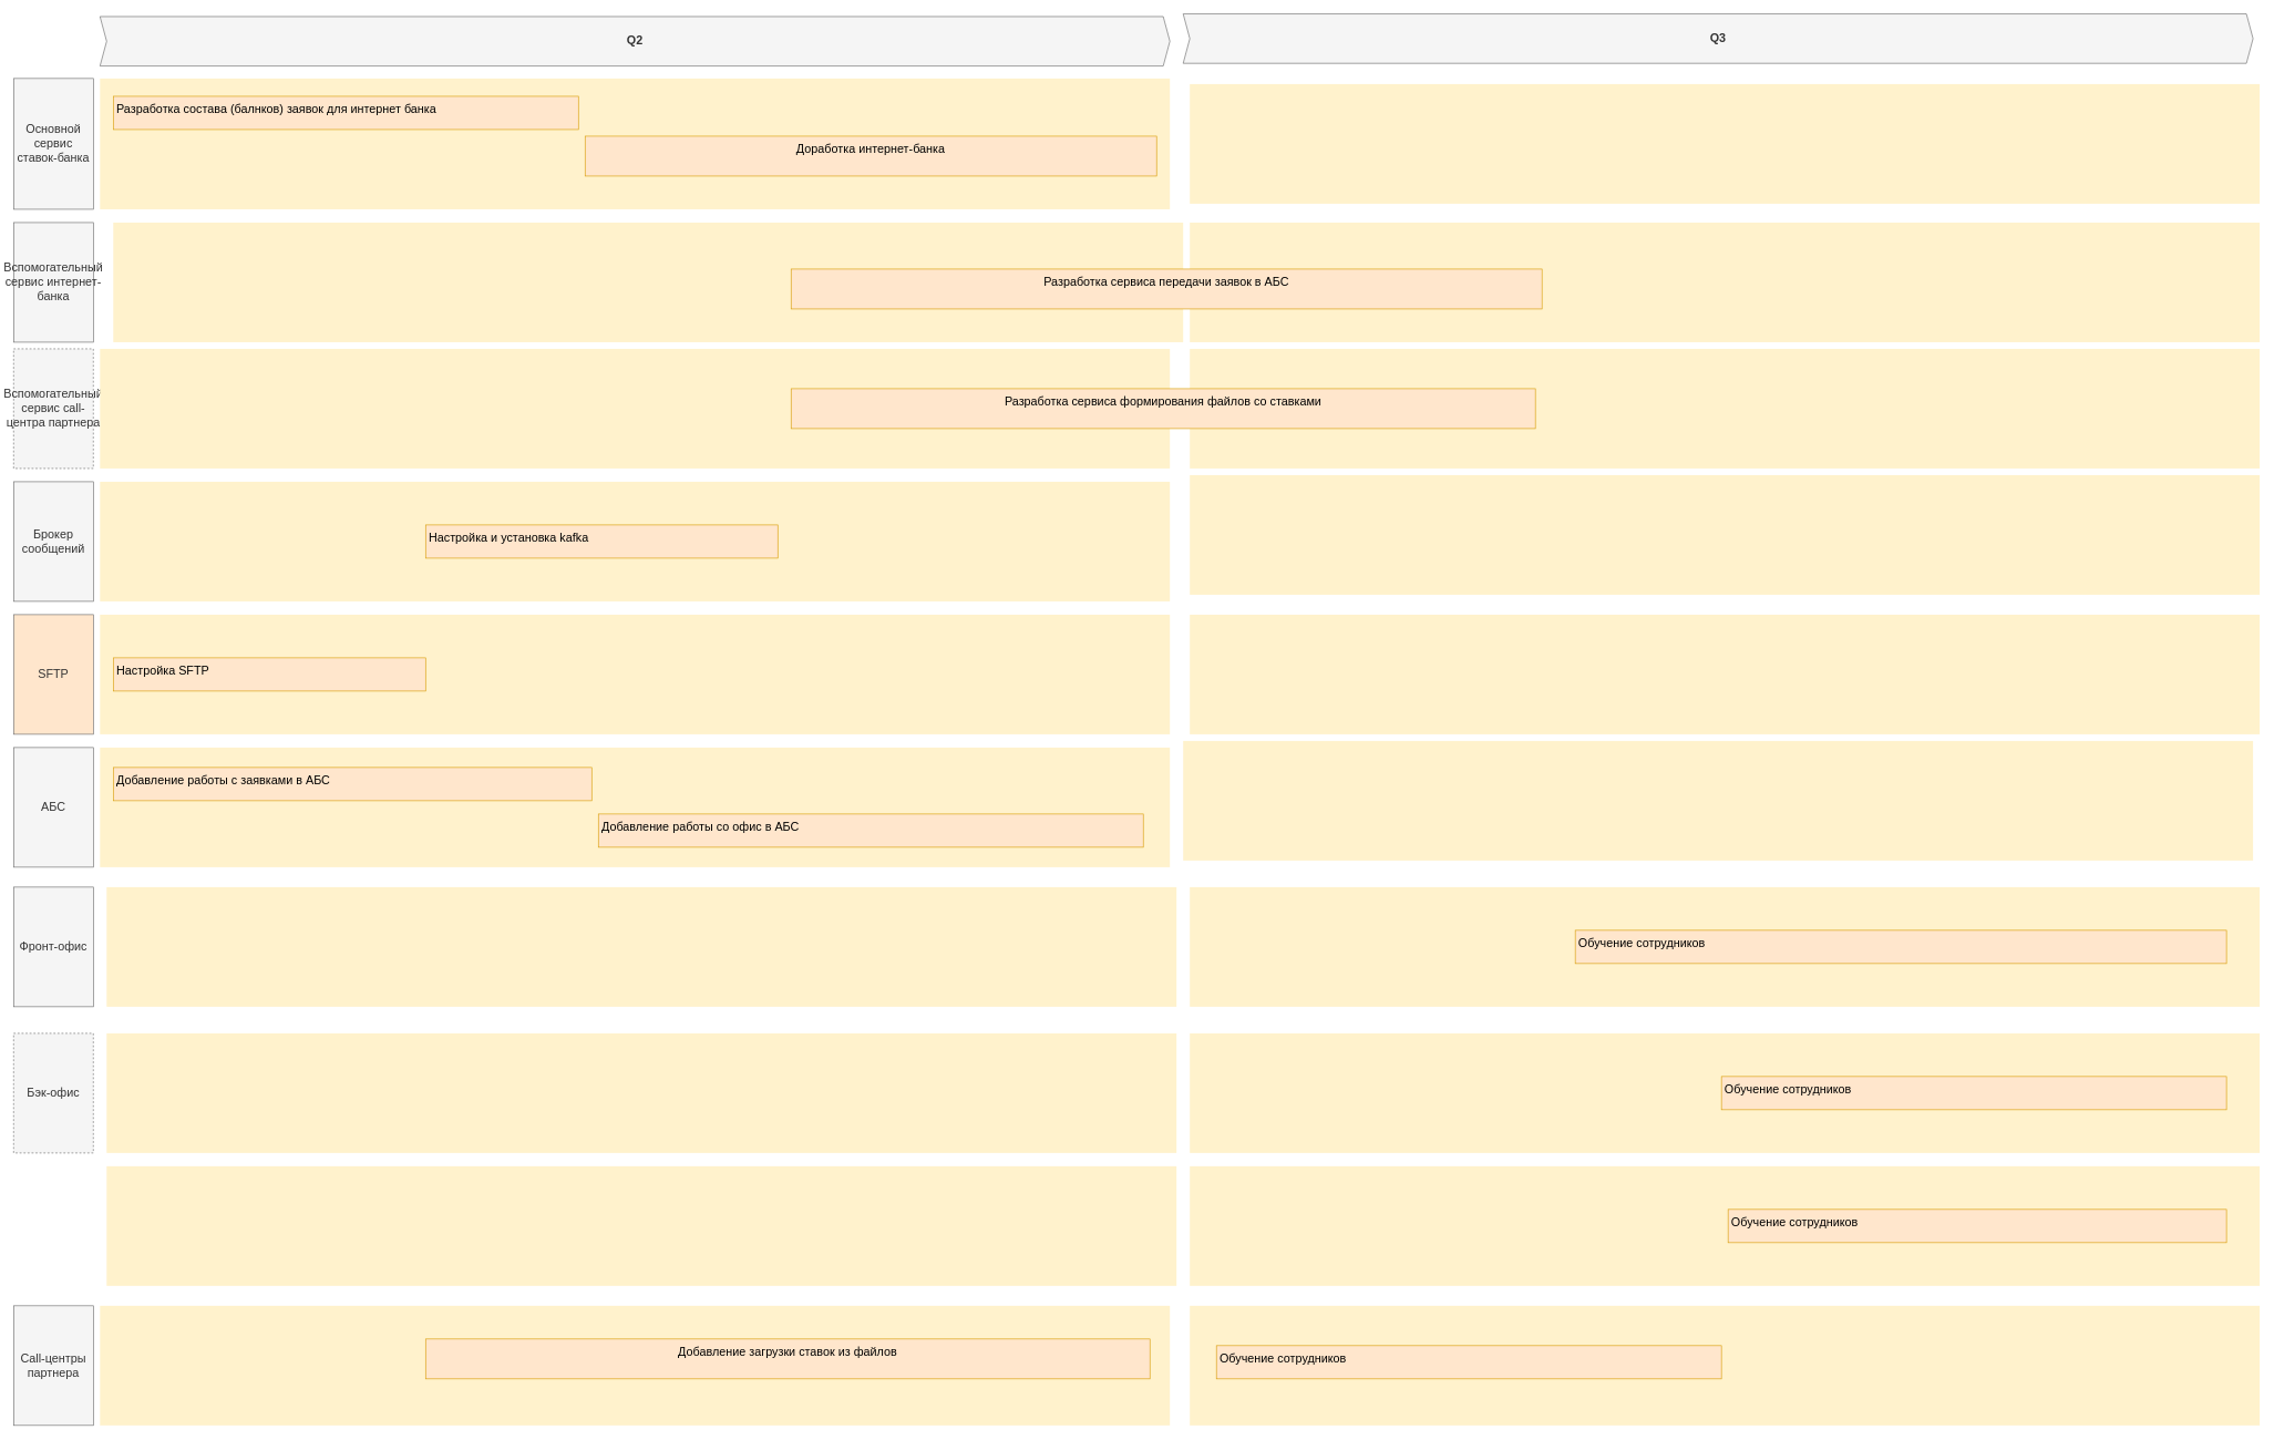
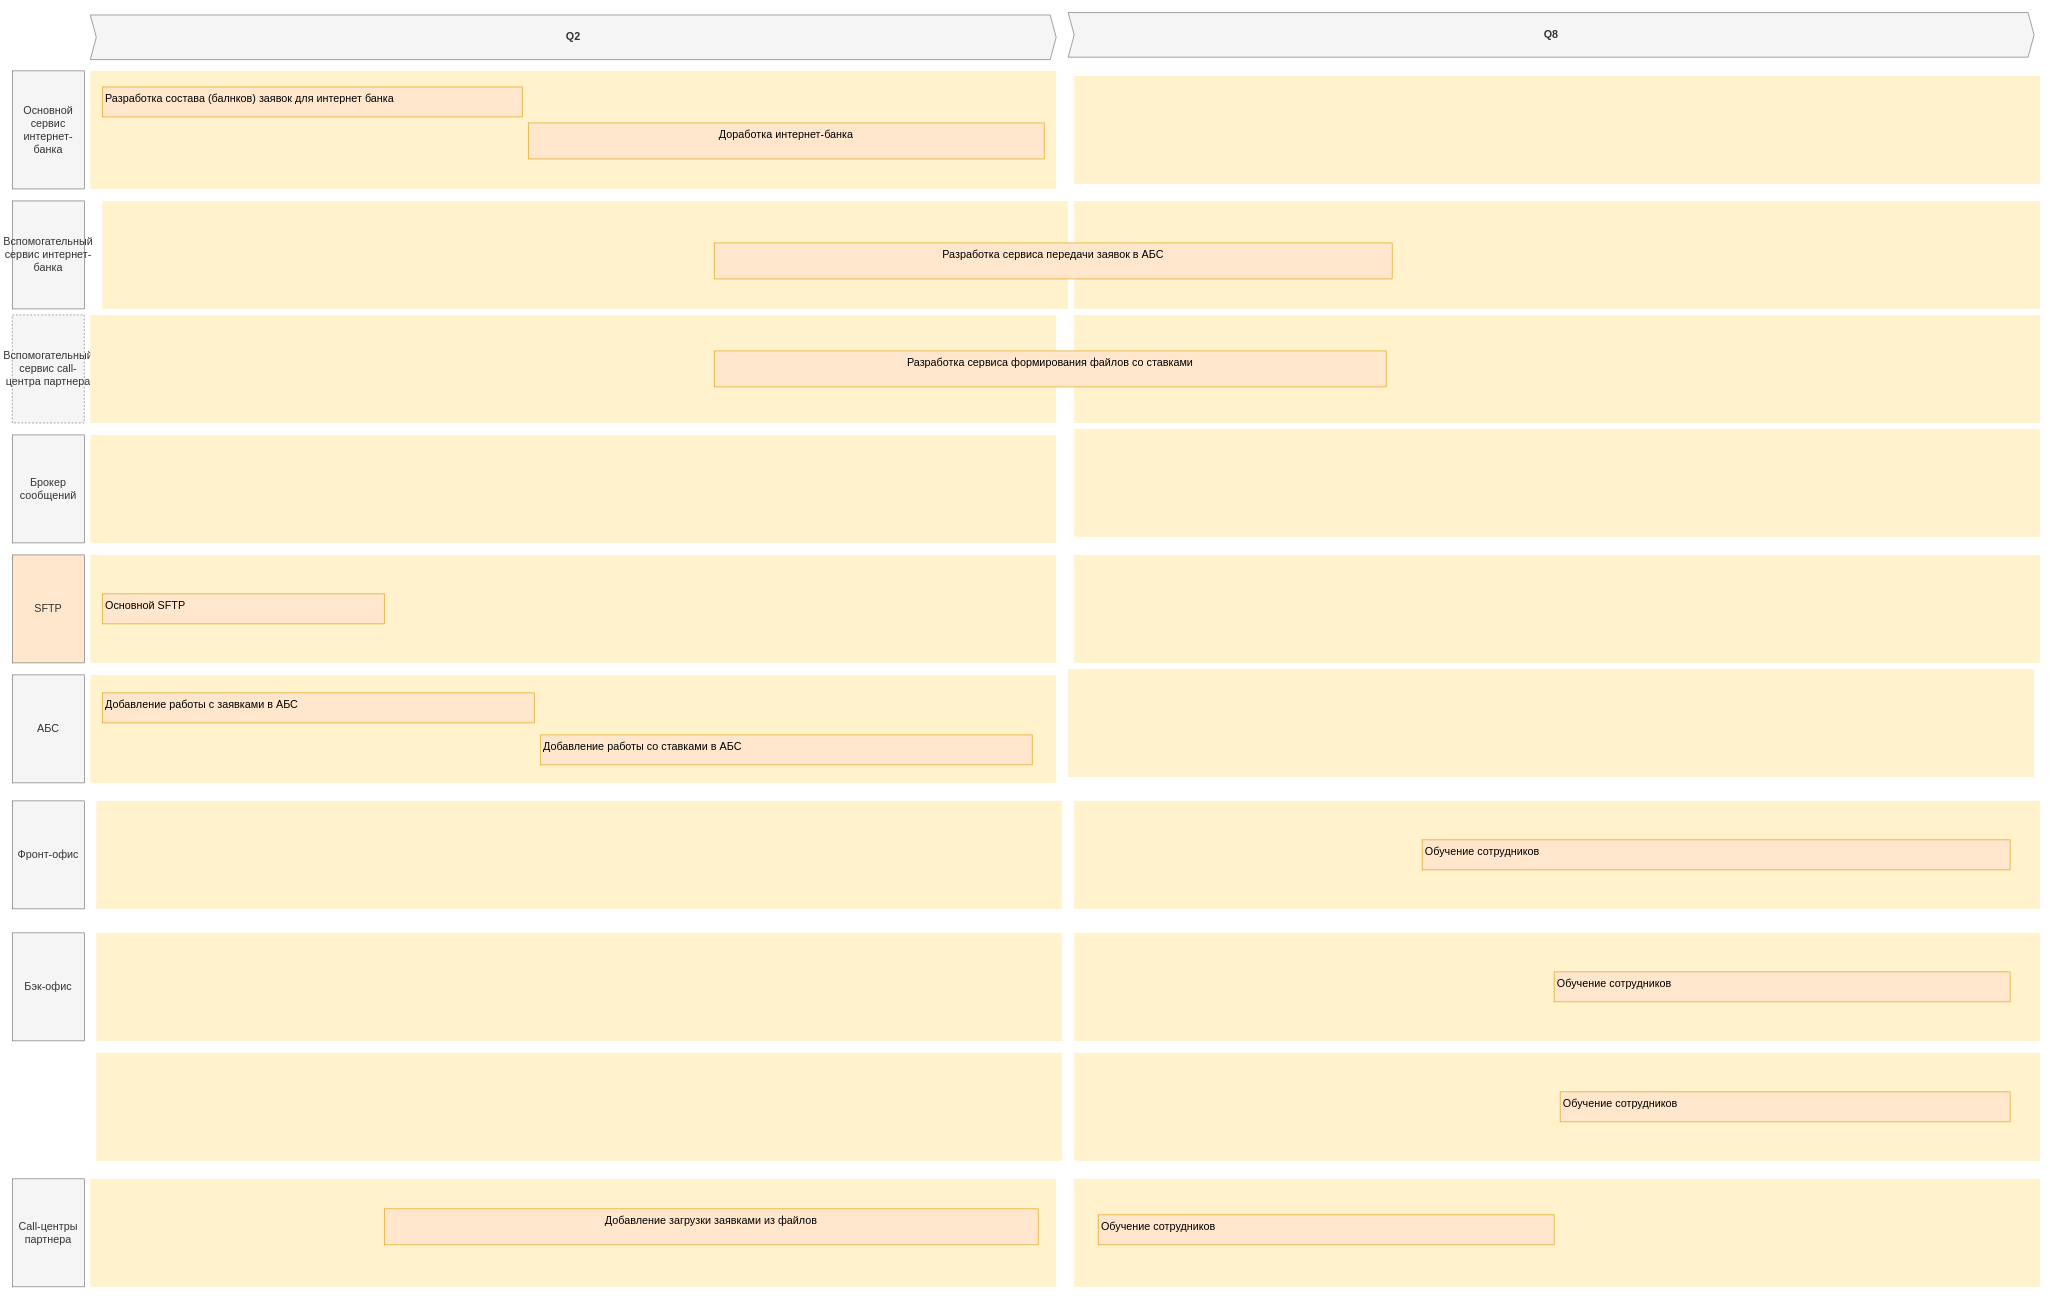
  <mxCell id="0" />
  <mxCell id="1" parent="0" />
  <mxCell id="2" value="" style="shape=rect;fillColor=#fff2cc;strokeColor=none;fontSize=24;html=1;whiteSpace=wrap;align=left;verticalAlign=top;spacing=5;rounded=0;" vertex="1" parent="1"><mxGeometry x="1790" y="524" width="1610" height="180" as="geometry" /></mxCell>
  <mxCell id="3" value="" style="shape=rect;fillColor=#fff2cc;strokeColor=none;fontSize=24;html=1;whiteSpace=wrap;align=left;verticalAlign=top;spacing=5;rounded=0;" parent="1" vertex="1"><mxGeometry x="1790" y="334" width="1610" height="180" as="geometry" /></mxCell>
  <mxCell id="4" value="" style="shape=rect;fillColor=#fff2cc;strokeColor=none;fontSize=24;html=1;whiteSpace=wrap;align=left;verticalAlign=top;spacing=5;rounded=0;" parent="1" vertex="1"><mxGeometry x="150" y="117.2" width="1610" height="196.8" as="geometry" /></mxCell>
  <mxCell id="5" value="Разработка состава (балнков) заявок для интернет банка" style="shape=rect;fillColor=#ffe6cc;strokeColor=#d79b00;fontSize=18;html=1;whiteSpace=wrap;align=left;verticalAlign=top;spacing=5;rounded=0;" parent="1" vertex="1"><mxGeometry x="170" y="144" width="700" height="50" as="geometry" /></mxCell>
- <mxCell id="6" value="Основной сервис ставок-банка" style="rounded=0;whiteSpace=wrap;html=1;fillColor=#f5f5f5;fontColor=#333333;strokeColor=#666666;fontSize=18;" parent="1" vertex="1"><mxGeometry x="20" y="117.2" width="120" height="196.8" as="geometry" /></mxCell>
+ <mxCell id="6" value="Основной сервис интернет-банка" style="rounded=0;whiteSpace=wrap;html=1;fillColor=#f5f5f5;fontColor=#333333;strokeColor=#666666;fontSize=18;" parent="1" vertex="1"><mxGeometry x="20" y="117.2" width="120" height="196.8" as="geometry" /></mxCell>
  <mxCell id="7" value="Вспомогательный сервис интернет-банка" style="rounded=0;whiteSpace=wrap;html=1;fillColor=#f5f5f5;fontColor=#333333;strokeColor=#666666;fontSize=18;" parent="1" vertex="1"><mxGeometry x="20" y="334" width="120" height="180" as="geometry" /></mxCell>
  <mxCell id="8" value="Q2" style="shape=step;perimeter=stepPerimeter;whiteSpace=wrap;html=1;fixedSize=1;size=10;fillColor=#f5f5f5;strokeColor=#666666;fontSize=18;fontStyle=1;align=center;rounded=0;fontColor=#333333;" parent="1" vertex="1"><mxGeometry x="150" y="24" width="1610" height="74.4" as="geometry" /></mxCell>
  <mxCell id="9" value="Доработка интернет-банка" style="shape=rect;fillColor=#ffe6cc;strokeColor=#d79b00;fontSize=18;html=1;whiteSpace=wrap;align=center;verticalAlign=top;spacing=5;rounded=0;" parent="1" vertex="1"><mxGeometry x="880" y="204" width="860" height="60" as="geometry" /></mxCell>
  <mxCell id="10" value="Брокер сообщений" style="rounded=0;whiteSpace=wrap;html=1;fillColor=#f5f5f5;fontColor=#333333;strokeColor=#666666;fontSize=18;" vertex="1" parent="1"><mxGeometry x="20" y="724" width="120" height="180" as="geometry" /></mxCell>
  <mxCell id="11" value="" style="shape=rect;fillColor=#fff2cc;strokeColor=none;fontSize=24;html=1;whiteSpace=wrap;align=left;verticalAlign=top;spacing=5;rounded=0;" vertex="1" parent="1"><mxGeometry x="150" y="724" width="1610" height="180" as="geometry" /></mxCell>
- <mxCell id="12" value="Настройка и установка kafka" style="shape=rect;fillColor=#ffe6cc;strokeColor=#d79b00;fontSize=18;html=1;whiteSpace=wrap;align=left;verticalAlign=top;spacing=5;rounded=0;" vertex="1" parent="1"><mxGeometry x="640" y="789" width="530" height="50" as="geometry" /></mxCell>
  <mxCell id="13" value="SFTP" style="rounded=0;whiteSpace=wrap;html=1;fillColor=#ffe6cc;fontColor=#333333;strokeColor=#666666;fontSize=18;" vertex="1" parent="1"><mxGeometry x="20" y="924" width="120" height="180" as="geometry" /></mxCell>
  <mxCell id="14" value="" style="shape=rect;fillColor=#fff2cc;strokeColor=none;fontSize=24;html=1;whiteSpace=wrap;align=left;verticalAlign=top;spacing=5;rounded=0;" vertex="1" parent="1"><mxGeometry x="150" y="924" width="1610" height="180" as="geometry" /></mxCell>
- <mxCell id="15" value="Настройка SFTP" style="shape=rect;fillColor=#ffe6cc;strokeColor=#d79b00;fontSize=18;html=1;whiteSpace=wrap;align=left;verticalAlign=top;spacing=5;rounded=0;" vertex="1" parent="1"><mxGeometry x="170" y="989" width="470" height="50" as="geometry" /></mxCell>
- <mxCell id="16" value="Бэк-офис" style="rounded=0;whiteSpace=wrap;html=1;fillColor=#f5f5f5;fontColor=#333333;strokeColor=#666666;fontSize=18;dashed=1;" vertex="1" parent="1"><mxGeometry x="20" y="1554" width="120" height="180" as="geometry" /></mxCell>
+ <mxCell id="15" value="Основной SFTP" style="shape=rect;fillColor=#ffe6cc;strokeColor=#d79b00;fontSize=18;html=1;whiteSpace=wrap;align=left;verticalAlign=top;spacing=5;rounded=0;" vertex="1" parent="1"><mxGeometry x="170" y="989" width="470" height="50" as="geometry" /></mxCell>
+ <mxCell id="16" value="Бэк-офис" style="rounded=0;whiteSpace=wrap;html=1;fillColor=#f5f5f5;fontColor=#333333;strokeColor=#666666;fontSize=18;" vertex="1" parent="1"><mxGeometry x="20" y="1554" width="120" height="180" as="geometry" /></mxCell>
  <mxCell id="17" value="" style="shape=rect;fillColor=#fff2cc;strokeColor=none;fontSize=24;html=1;whiteSpace=wrap;align=left;verticalAlign=top;spacing=5;rounded=0;" vertex="1" parent="1"><mxGeometry x="1790" y="1554" width="1610" height="180" as="geometry" /></mxCell>
  <mxCell id="18" value="Обучение сотрудников" style="shape=rect;fillColor=#ffe6cc;strokeColor=#d79b00;fontSize=18;html=1;whiteSpace=wrap;align=left;verticalAlign=top;spacing=5;rounded=0;" vertex="1" parent="1"><mxGeometry x="2590" y="1619" width="760" height="50" as="geometry" /></mxCell>
  <mxCell id="19" value="" style="shape=rect;fillColor=#fff2cc;strokeColor=none;fontSize=24;html=1;whiteSpace=wrap;align=left;verticalAlign=top;spacing=5;rounded=0;" vertex="1" parent="1"><mxGeometry x="1790" y="1754" width="1610" height="180" as="geometry" /></mxCell>
  <mxCell id="20" value="Обучение сотрудников" style="shape=rect;fillColor=#ffe6cc;strokeColor=#d79b00;fontSize=18;html=1;whiteSpace=wrap;align=left;verticalAlign=top;spacing=5;rounded=0;" vertex="1" parent="1"><mxGeometry x="2600" y="1819" width="750" height="50" as="geometry" /></mxCell>
  <mxCell id="21" value="АБС" style="rounded=0;whiteSpace=wrap;html=1;fillColor=#f5f5f5;fontColor=#333333;strokeColor=#666666;fontSize=18;" vertex="1" parent="1"><mxGeometry x="20" y="1124" width="120" height="180" as="geometry" /></mxCell>
  <mxCell id="22" value="" style="shape=rect;fillColor=#fff2cc;strokeColor=none;fontSize=24;html=1;whiteSpace=wrap;align=left;verticalAlign=top;spacing=5;rounded=0;" vertex="1" parent="1"><mxGeometry x="150" y="1124" width="1610" height="180" as="geometry" /></mxCell>
  <mxCell id="23" value="Добавление работы с заявками в АБС" style="shape=rect;fillColor=#ffe6cc;strokeColor=#d79b00;fontSize=18;html=1;whiteSpace=wrap;align=left;verticalAlign=top;spacing=5;rounded=0;" vertex="1" parent="1"><mxGeometry x="170" y="1154" width="720" height="50" as="geometry" /></mxCell>
- <mxCell id="24" value="Добавление работы со офис в АБС" style="shape=rect;fillColor=#ffe6cc;strokeColor=#d79b00;fontSize=18;html=1;whiteSpace=wrap;align=left;verticalAlign=top;spacing=5;rounded=0;" vertex="1" parent="1"><mxGeometry x="900" y="1224" width="820" height="50" as="geometry" /></mxCell>
- <mxCell id="25" value="Q3" style="shape=step;perimeter=stepPerimeter;whiteSpace=wrap;html=1;fixedSize=1;size=10;fillColor=#f5f5f5;strokeColor=#666666;fontSize=18;fontStyle=1;align=center;rounded=0;fontColor=#333333;" vertex="1" parent="1"><mxGeometry x="1780" y="20" width="1610" height="74.4" as="geometry" /></mxCell>
+ <mxCell id="24" value="Добавление работы со ставками в АБС" style="shape=rect;fillColor=#ffe6cc;strokeColor=#d79b00;fontSize=18;html=1;whiteSpace=wrap;align=left;verticalAlign=top;spacing=5;rounded=0;" vertex="1" parent="1"><mxGeometry x="900" y="1224" width="820" height="50" as="geometry" /></mxCell>
+ <mxCell id="25" value="Q8" style="shape=step;perimeter=stepPerimeter;whiteSpace=wrap;html=1;fixedSize=1;size=10;fillColor=#f5f5f5;strokeColor=#666666;fontSize=18;fontStyle=1;align=center;rounded=0;fontColor=#333333;" vertex="1" parent="1"><mxGeometry x="1780" y="20" width="1610" height="74.4" as="geometry" /></mxCell>
  <mxCell id="26" value="Call-центры партнера" style="rounded=0;whiteSpace=wrap;html=1;fillColor=#f5f5f5;fontColor=#333333;strokeColor=#666666;fontSize=18;" vertex="1" parent="1"><mxGeometry x="20" y="1964" width="120" height="180" as="geometry" /></mxCell>
  <mxCell id="27" value="" style="shape=rect;fillColor=#fff2cc;strokeColor=none;fontSize=24;html=1;whiteSpace=wrap;align=left;verticalAlign=top;spacing=5;rounded=0;" vertex="1" parent="1"><mxGeometry x="1790" y="1964" width="1610" height="180" as="geometry" /></mxCell>
  <mxCell id="28" value="Обучение сотрудников" style="shape=rect;fillColor=#ffe6cc;strokeColor=#d79b00;fontSize=18;html=1;whiteSpace=wrap;align=left;verticalAlign=top;spacing=5;rounded=0;" vertex="1" parent="1"><mxGeometry x="1830" y="2024" width="760" height="50" as="geometry" /></mxCell>
  <mxCell id="29" value="" style="shape=rect;fillColor=#fff2cc;strokeColor=none;fontSize=24;html=1;whiteSpace=wrap;align=left;verticalAlign=top;spacing=5;rounded=0;" vertex="1" parent="1"><mxGeometry x="150" y="1964" width="1610" height="180" as="geometry" /></mxCell>
  <mxCell id="30" value="" style="shape=rect;fillColor=#fff2cc;strokeColor=none;fontSize=24;html=1;whiteSpace=wrap;align=left;verticalAlign=top;spacing=5;rounded=0;" vertex="1" parent="1"><mxGeometry x="160" y="1754" width="1610" height="180" as="geometry" /></mxCell>
  <mxCell id="31" value="" style="shape=rect;fillColor=#fff2cc;strokeColor=none;fontSize=24;html=1;whiteSpace=wrap;align=left;verticalAlign=top;spacing=5;rounded=0;" vertex="1" parent="1"><mxGeometry x="160" y="1554" width="1610" height="180" as="geometry" /></mxCell>
  <mxCell id="32" value="" style="shape=rect;fillColor=#fff2cc;strokeColor=none;fontSize=24;html=1;whiteSpace=wrap;align=left;verticalAlign=top;spacing=5;rounded=0;" vertex="1" parent="1"><mxGeometry x="170" y="334" width="1610" height="180" as="geometry" /></mxCell>
- <mxCell id="33" value="Добавление загрузки ставок из файлов" style="shape=rect;fillColor=#ffe6cc;strokeColor=#d79b00;fontSize=18;html=1;whiteSpace=wrap;align=center;verticalAlign=top;spacing=5;rounded=0;" vertex="1" parent="1"><mxGeometry x="640" y="2014" width="1090" height="60" as="geometry" /></mxCell>
+ <mxCell id="33" value="Добавление загрузки заявками из файлов" style="shape=rect;fillColor=#ffe6cc;strokeColor=#d79b00;fontSize=18;html=1;whiteSpace=wrap;align=center;verticalAlign=top;spacing=5;rounded=0;" vertex="1" parent="1"><mxGeometry x="640" y="2014" width="1090" height="60" as="geometry" /></mxCell>
  <mxCell id="34" value="Фронт-офис" style="rounded=0;whiteSpace=wrap;html=1;fillColor=#f5f5f5;fontColor=#333333;strokeColor=#666666;fontSize=18;" vertex="1" parent="1"><mxGeometry x="20" y="1334" width="120" height="180" as="geometry" /></mxCell>
  <mxCell id="35" value="" style="shape=rect;fillColor=#fff2cc;strokeColor=none;fontSize=24;html=1;whiteSpace=wrap;align=left;verticalAlign=top;spacing=5;rounded=0;" vertex="1" parent="1"><mxGeometry x="1790" y="1334" width="1610" height="180" as="geometry" /></mxCell>
  <mxCell id="36" value="Обучение сотрудников" style="shape=rect;fillColor=#ffe6cc;strokeColor=#d79b00;fontSize=18;html=1;whiteSpace=wrap;align=left;verticalAlign=top;spacing=5;rounded=0;" vertex="1" parent="1"><mxGeometry x="2370" y="1399" width="980" height="50" as="geometry" /></mxCell>
  <mxCell id="37" value="" style="shape=rect;fillColor=#fff2cc;strokeColor=none;fontSize=24;html=1;whiteSpace=wrap;align=left;verticalAlign=top;spacing=5;rounded=0;" vertex="1" parent="1"><mxGeometry x="160" y="1334" width="1610" height="180" as="geometry" /></mxCell>
  <mxCell id="38" value="Вспомогательный сервис call-центра партнера" style="rounded=0;whiteSpace=wrap;html=1;fillColor=#f5f5f5;fontColor=#333333;strokeColor=#666666;fontSize=18;dashed=1;" vertex="1" parent="1"><mxGeometry x="20" y="524" width="120" height="180" as="geometry" /></mxCell>
  <mxCell id="39" value="" style="shape=rect;fillColor=#fff2cc;strokeColor=none;fontSize=24;html=1;whiteSpace=wrap;align=left;verticalAlign=top;spacing=5;rounded=0;" vertex="1" parent="1"><mxGeometry x="150" y="524" width="1610" height="180" as="geometry" /></mxCell>
  <mxCell id="40" value="Разработка сервиса формирования файлов со ставками" style="shape=rect;fillColor=#ffe6cc;strokeColor=#d79b00;fontSize=18;html=1;whiteSpace=wrap;align=center;verticalAlign=top;spacing=5;rounded=0;" vertex="1" parent="1"><mxGeometry x="1190" y="584" width="1120" height="60" as="geometry" /></mxCell>
  <mxCell id="41" value="Разработка сервиса передачи заявок в АБС" style="shape=rect;fillColor=#ffe6cc;strokeColor=#d79b00;fontSize=18;html=1;whiteSpace=wrap;align=center;verticalAlign=top;spacing=5;rounded=0;" parent="1" vertex="1"><mxGeometry x="1190" y="404" width="1130" height="60" as="geometry" /></mxCell>
  <mxCell id="42" value="" style="shape=rect;fillColor=#fff2cc;strokeColor=none;fontSize=24;html=1;whiteSpace=wrap;align=left;verticalAlign=top;spacing=5;rounded=0;" vertex="1" parent="1"><mxGeometry x="1790" y="714" width="1610" height="180" as="geometry" /></mxCell>
  <mxCell id="43" value="" style="shape=rect;fillColor=#fff2cc;strokeColor=none;fontSize=24;html=1;whiteSpace=wrap;align=left;verticalAlign=top;spacing=5;rounded=0;" vertex="1" parent="1"><mxGeometry x="1790" y="924" width="1610" height="180" as="geometry" /></mxCell>
  <mxCell id="44" value="" style="shape=rect;fillColor=#fff2cc;strokeColor=none;fontSize=24;html=1;whiteSpace=wrap;align=left;verticalAlign=top;spacing=5;rounded=0;" vertex="1" parent="1"><mxGeometry x="1780" y="1114" width="1610" height="180" as="geometry" /></mxCell>
  <mxCell id="45" value="" style="shape=rect;fillColor=#fff2cc;strokeColor=none;fontSize=24;html=1;whiteSpace=wrap;align=left;verticalAlign=top;spacing=5;rounded=0;" vertex="1" parent="1"><mxGeometry x="1790" y="125.6" width="1610" height="180" as="geometry" /></mxCell>
